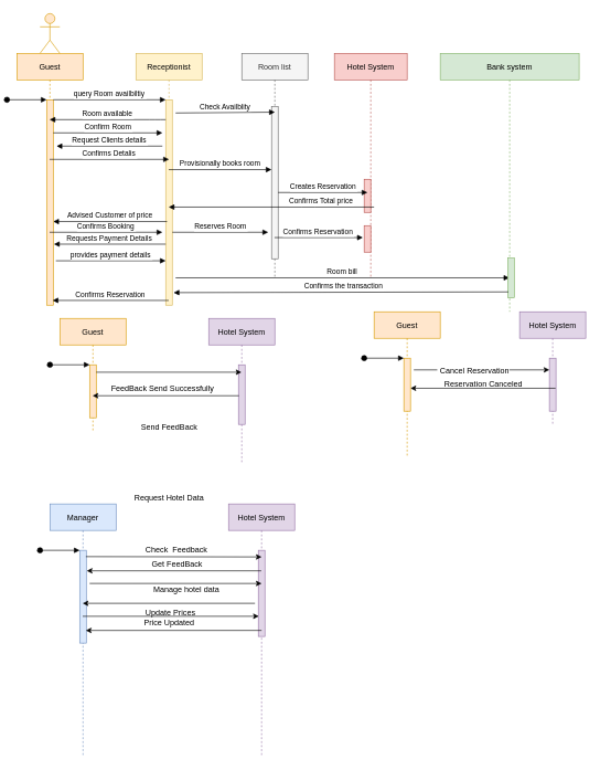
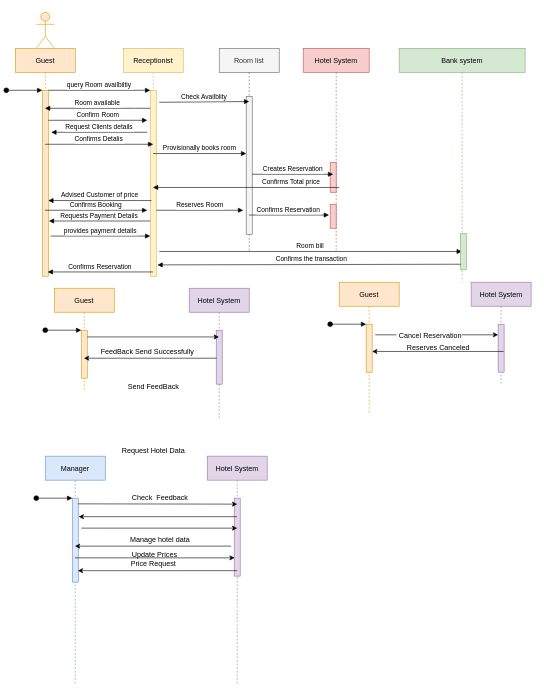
  <mxCell id="0" />
  <mxCell id="1" parent="0" />
  <mxCell id="2" value="Guest" style="shape=umlLifeline;perimeter=lifelinePerimeter;container=1;collapsible=0;recursiveResize=0;rounded=0;shadow=0;strokeWidth=1;perimeterSpacing=0;fillColor=#ffe6cc;strokeColor=#d79b00;" parent="1" vertex="1"><mxGeometry x="20" y="80" width="100" height="380" as="geometry" /></mxCell>
  <mxCell id="3" value="" style="points=[];perimeter=orthogonalPerimeter;rounded=0;shadow=0;strokeWidth=1;fillColor=#ffe6cc;strokeColor=#d79b00;" parent="2" vertex="1"><mxGeometry x="45" y="70" width="10" height="310" as="geometry" /></mxCell>
  <mxCell id="4" value="" style="verticalAlign=bottom;startArrow=oval;endArrow=block;startSize=8;shadow=0;strokeWidth=1;" parent="2" target="3" edge="1"><mxGeometry x="0.5" y="20" relative="1" as="geometry"><mxPoint x="-15" y="70" as="sourcePoint" /><mxPoint as="offset" /></mxGeometry></mxCell>
  <mxCell id="5" value="Receptionist" style="shape=umlLifeline;perimeter=lifelinePerimeter;container=1;collapsible=0;recursiveResize=0;rounded=0;shadow=0;strokeWidth=1;fillColor=#fff2cc;strokeColor=#d6b656;" parent="1" vertex="1"><mxGeometry x="200" y="80" width="100" height="380" as="geometry" /></mxCell>
  <mxCell id="6" value="" style="points=[];perimeter=orthogonalPerimeter;rounded=0;shadow=0;strokeWidth=1;fillColor=#fff2cc;strokeColor=#d6b656;" parent="5" vertex="1"><mxGeometry x="45" y="70" width="10" height="310" as="geometry" /></mxCell>
  <mxCell id="7" value="query Room availbiltiy" style="verticalAlign=bottom;endArrow=block;entryX=0;entryY=0;shadow=0;strokeWidth=1;" parent="1" source="3" target="6" edge="1"><mxGeometry relative="1" as="geometry"><mxPoint x="195" y="160" as="sourcePoint" /></mxGeometry></mxCell>
  <mxCell id="8" value="Room available" style="verticalAlign=bottom;endArrow=block;shadow=0;strokeWidth=1;" parent="1" source="6" target="2" edge="1"><mxGeometry relative="1" as="geometry"><mxPoint x="160" y="200" as="sourcePoint" /><mxPoint x="80" y="200" as="targetPoint" /><Array as="points"><mxPoint x="230" y="180" /></Array></mxGeometry></mxCell>
  <mxCell id="9" value="Room list" style="shape=umlLifeline;perimeter=lifelinePerimeter;container=1;collapsible=0;recursiveResize=0;rounded=0;shadow=0;strokeWidth=1;fillColor=#f5f5f5;fontColor=#333333;strokeColor=#666666;" parent="1" vertex="1"><mxGeometry x="360" y="80" width="100" height="340" as="geometry" /></mxCell>
  <mxCell id="10" value="" style="points=[];perimeter=orthogonalPerimeter;rounded=0;shadow=0;strokeWidth=1;fillColor=#f5f5f5;fontColor=#333333;strokeColor=#666666;" parent="9" vertex="1"><mxGeometry x="45" y="80" width="10" height="230" as="geometry" /></mxCell>
  <mxCell id="11" value="Hotel System" style="shape=umlLifeline;perimeter=lifelinePerimeter;container=1;collapsible=0;recursiveResize=0;rounded=0;shadow=0;strokeWidth=1;fillColor=#f8cecc;strokeColor=#b85450;" parent="1" vertex="1"><mxGeometry x="500" y="80" width="110" height="340" as="geometry" /></mxCell>
  <mxCell id="12" value="" style="points=[];perimeter=orthogonalPerimeter;rounded=0;shadow=0;strokeWidth=1;fillColor=#f8cecc;strokeColor=#b85450;" parent="11" vertex="1"><mxGeometry x="45" y="190" width="10" height="50" as="geometry" /></mxCell>
  <mxCell id="13" value="" style="points=[];perimeter=orthogonalPerimeter;rounded=0;shadow=0;strokeWidth=1;fillColor=#f8cecc;strokeColor=#b85450;" parent="11" vertex="1"><mxGeometry x="45" y="260" width="10" height="40" as="geometry" /></mxCell>
  <mxCell id="14" value="Bank system" style="shape=umlLifeline;perimeter=lifelinePerimeter;container=1;collapsible=0;recursiveResize=0;rounded=0;shadow=0;strokeWidth=1;fillColor=#d5e8d4;strokeColor=#82b366;" parent="1" vertex="1"><mxGeometry x="660" y="80" width="210" height="390" as="geometry" /></mxCell>
  <mxCell id="15" value="Check Availblity" style="verticalAlign=bottom;endArrow=block;shadow=0;strokeWidth=1;entryX=0.5;entryY=0.038;entryDx=0;entryDy=0;entryPerimeter=0;" parent="1" target="10" edge="1"><mxGeometry relative="1" as="geometry"><mxPoint x="260" y="170" as="sourcePoint" /><mxPoint x="410" y="180" as="targetPoint" /></mxGeometry></mxCell>
  <mxCell id="16" value="Confirms Detalis" style="verticalAlign=bottom;endArrow=block;shadow=0;strokeWidth=1;" parent="1" source="2" edge="1"><mxGeometry relative="1" as="geometry"><mxPoint x="70" y="220" as="sourcePoint" /><mxPoint x="250" y="240" as="targetPoint" /><Array as="points" /></mxGeometry></mxCell>
  <mxCell id="17" value="Confirms Booking" style="verticalAlign=bottom;endArrow=block;shadow=0;strokeWidth=1;" parent="1" source="2" edge="1"><mxGeometry relative="1" as="geometry"><mxPoint x="255" y="206.93" as="sourcePoint" /><mxPoint x="240" y="350" as="targetPoint" /></mxGeometry></mxCell>
  <mxCell id="18" value="Advised Customer of price" style="verticalAlign=bottom;endArrow=block;shadow=0;strokeWidth=1;exitX=0.2;exitY=0.593;exitDx=0;exitDy=0;exitPerimeter=0;" parent="1" source="6" target="3" edge="1"><mxGeometry relative="1" as="geometry"><mxPoint x="265" y="216.93" as="sourcePoint" /><mxPoint x="70" y="248" as="targetPoint" /></mxGeometry></mxCell>
  <mxCell id="19" value="Request Clients details" style="verticalAlign=bottom;endArrow=block;shadow=0;strokeWidth=1;" parent="1" edge="1"><mxGeometry relative="1" as="geometry"><mxPoint x="240" y="220" as="sourcePoint" /><mxPoint x="80" y="220" as="targetPoint" /><Array as="points" /></mxGeometry></mxCell>
  <mxCell id="20" value="Confirm Room" style="verticalAlign=bottom;endArrow=block;shadow=0;strokeWidth=1;" parent="1" source="3" edge="1"><mxGeometry relative="1" as="geometry"><mxPoint x="285" y="236.93" as="sourcePoint" /><mxPoint x="240" y="200" as="targetPoint" /></mxGeometry></mxCell>
  <mxCell id="21" value="Provisionally books room" style="verticalAlign=bottom;endArrow=block;shadow=0;strokeWidth=1;entryX=0;entryY=0.415;entryDx=0;entryDy=0;entryPerimeter=0;" parent="1" source="5" target="10" edge="1"><mxGeometry relative="1" as="geometry"><mxPoint x="270" y="180" as="sourcePoint" /><mxPoint x="420" y="179.88" as="targetPoint" /></mxGeometry></mxCell>
  <mxCell id="22" value="Creates Reservation" style="verticalAlign=bottom;endArrow=block;shadow=0;strokeWidth=1;" parent="1" source="10" edge="1"><mxGeometry relative="1" as="geometry"><mxPoint x="410" y="200" as="sourcePoint" /><mxPoint x="550" y="290" as="targetPoint" /></mxGeometry></mxCell>
  <mxCell id="23" value="Confirms Total price" style="verticalAlign=bottom;endArrow=block;shadow=0;strokeWidth=1;" parent="1" target="5" edge="1"><mxGeometry x="-0.485" relative="1" as="geometry"><mxPoint x="560" y="312" as="sourcePoint" /><mxPoint x="440" y="199.88" as="targetPoint" /><Array as="points"><mxPoint x="460" y="312" /></Array><mxPoint as="offset" /></mxGeometry></mxCell>
  <mxCell id="24" value="Confirms Reservation" style="verticalAlign=bottom;endArrow=block;shadow=0;strokeWidth=1;entryX=-0.2;entryY=0.45;entryDx=0;entryDy=0;entryPerimeter=0;" parent="1" source="9" target="13" edge="1"><mxGeometry x="-0.017" relative="1" as="geometry"><mxPoint x="425" y="303" as="sourcePoint" /><mxPoint x="565" y="303" as="targetPoint" /><mxPoint as="offset" /></mxGeometry></mxCell>
  <mxCell id="25" value="Reserves Room" style="verticalAlign=bottom;endArrow=block;shadow=0;strokeWidth=1;" parent="1" source="6" edge="1"><mxGeometry relative="1" as="geometry"><mxPoint x="250" y="322" as="sourcePoint" /><mxPoint x="400" y="350" as="targetPoint" /></mxGeometry></mxCell>
  <mxCell id="26" value="Requests Payment Details" style="verticalAlign=bottom;endArrow=block;shadow=0;strokeWidth=1;entryX=1.1;entryY=0.703;entryDx=0;entryDy=0;entryPerimeter=0;" parent="1" source="6" target="3" edge="1"><mxGeometry relative="1" as="geometry"><mxPoint x="250" y="230" as="sourcePoint" /><mxPoint x="90" y="230" as="targetPoint" /><Array as="points" /></mxGeometry></mxCell>
  <mxCell id="27" value="provides payment details" style="verticalAlign=bottom;endArrow=block;shadow=0;strokeWidth=1;exitX=1.4;exitY=0.784;exitDx=0;exitDy=0;exitPerimeter=0;" parent="1" source="3" target="6" edge="1"><mxGeometry relative="1" as="geometry"><mxPoint x="79.5" y="360" as="sourcePoint" /><mxPoint x="250" y="360" as="targetPoint" /></mxGeometry></mxCell>
  <mxCell id="28" value="Room bill" style="verticalAlign=bottom;endArrow=block;shadow=0;strokeWidth=1;exitX=1.5;exitY=0.867;exitDx=0;exitDy=0;exitPerimeter=0;" parent="1" source="6" target="14" edge="1"><mxGeometry relative="1" as="geometry"><mxPoint x="265" y="348.1" as="sourcePoint" /><mxPoint x="417" y="348.1" as="targetPoint" /></mxGeometry></mxCell>
  <mxCell id="29" value="" style="points=[];perimeter=orthogonalPerimeter;rounded=0;shadow=0;strokeWidth=1;fillColor=#d5e8d4;strokeColor=#82b366;" parent="1" vertex="1"><mxGeometry x="762" y="389" width="10" height="60" as="geometry" /></mxCell>
  <mxCell id="30" value="Confirms the transaction" style="verticalAlign=bottom;endArrow=block;shadow=0;strokeWidth=1;entryX=1.2;entryY=0.939;entryDx=0;entryDy=0;entryPerimeter=0;exitX=0.1;exitY=0.85;exitDx=0;exitDy=0;exitPerimeter=0;" parent="1" source="29" target="6" edge="1"><mxGeometry x="-0.017" relative="1" as="geometry"><mxPoint x="700" y="439" as="sourcePoint" /><mxPoint x="563" y="368" as="targetPoint" /><mxPoint as="offset" /></mxGeometry></mxCell>
  <mxCell id="31" value="Confirms Reservation" style="verticalAlign=bottom;endArrow=block;shadow=0;strokeWidth=1;entryX=0.9;entryY=0.977;entryDx=0;entryDy=0;entryPerimeter=0;" parent="1" source="5" target="3" edge="1"><mxGeometry relative="1" as="geometry"><mxPoint x="255" y="377.93" as="sourcePoint" /><mxPoint x="86" y="377.93" as="targetPoint" /><Array as="points" /></mxGeometry></mxCell>
  <mxCell id="32" value="" style="shape=umlActor;verticalLabelPosition=bottom;verticalAlign=top;html=1;fillColor=#ffe6cc;strokeColor=#d79b00;" parent="1" vertex="1"><mxGeometry x="55" y="20" width="30" height="60" as="geometry" /></mxCell>
  <mxCell id="33" value="Manager" style="shape=umlLifeline;perimeter=lifelinePerimeter;container=1;collapsible=0;recursiveResize=0;rounded=0;shadow=0;strokeWidth=1;perimeterSpacing=0;fillColor=#dae8fc;strokeColor=#6c8ebf;" parent="1" vertex="1"><mxGeometry x="70" y="760" width="100" height="380" as="geometry" /></mxCell>
  <mxCell id="34" value="" style="points=[];perimeter=orthogonalPerimeter;rounded=0;shadow=0;strokeWidth=1;fillColor=#dae8fc;strokeColor=#6c8ebf;" parent="33" vertex="1"><mxGeometry x="45" y="70" width="10" height="140" as="geometry" /></mxCell>
  <mxCell id="35" value="" style="verticalAlign=bottom;startArrow=oval;endArrow=block;startSize=8;shadow=0;strokeWidth=1;" parent="33" target="34" edge="1"><mxGeometry x="0.5" y="20" relative="1" as="geometry"><mxPoint x="-15" y="70" as="sourcePoint" /><mxPoint as="offset" /></mxGeometry></mxCell>
  <mxCell id="36" value="Hotel System" style="shape=umlLifeline;perimeter=lifelinePerimeter;container=1;collapsible=0;recursiveResize=0;rounded=0;shadow=0;strokeWidth=1;perimeterSpacing=0;fillColor=#e1d5e7;strokeColor=#9673a6;" parent="1" vertex="1"><mxGeometry x="340" y="760" width="100" height="380" as="geometry" /></mxCell>
  <mxCell id="37" value="" style="points=[];perimeter=orthogonalPerimeter;rounded=0;shadow=0;strokeWidth=1;fillColor=#e1d5e7;strokeColor=#9673a6;" parent="36" vertex="1"><mxGeometry x="45" y="70" width="10" height="130" as="geometry" /></mxCell>
  <mxCell id="38" value="" style="endArrow=classic;html=1;rounded=0;startArrow=none;entryX=1.071;entryY=0.221;entryDx=0;entryDy=0;entryPerimeter=0;" parent="1" source="36" target="34" edge="1"><mxGeometry width="50" height="50" relative="1" as="geometry"><mxPoint x="210" y="861" as="sourcePoint" /><mxPoint x="379.5" y="700" as="targetPoint" /></mxGeometry></mxCell>
  <mxCell id="39" value="&lt;span style=&quot;background-color: rgb(255 , 255 , 255)&quot;&gt;Update Prices&lt;/span&gt;" style="text;html=1;align=center;verticalAlign=middle;resizable=0;points=[];autosize=1;strokeColor=none;fillColor=none;" parent="1" vertex="1"><mxGeometry x="207" y="914" width="90" height="20" as="geometry" /></mxCell>
  <mxCell id="40" value="Hotel System" style="shape=umlLifeline;perimeter=lifelinePerimeter;container=1;collapsible=0;recursiveResize=0;rounded=0;shadow=0;strokeWidth=1;perimeterSpacing=0;fillColor=#e1d5e7;strokeColor=#9673a6;" parent="1" vertex="1"><mxGeometry x="310" y="480" width="100" height="220" as="geometry" /></mxCell>
  <mxCell id="41" value="" style="points=[];perimeter=orthogonalPerimeter;rounded=0;shadow=0;strokeWidth=1;fillColor=#e1d5e7;strokeColor=#9673a6;" parent="40" vertex="1"><mxGeometry x="45" y="70" width="10" height="90" as="geometry" /></mxCell>
  <mxCell id="42" value="Guest" style="shape=umlLifeline;perimeter=lifelinePerimeter;container=1;collapsible=0;recursiveResize=0;rounded=0;shadow=0;strokeWidth=1;perimeterSpacing=0;fillColor=#ffe6cc;strokeColor=#d79b00;" parent="1" vertex="1"><mxGeometry x="85" y="480" width="100" height="170" as="geometry" /></mxCell>
  <mxCell id="43" value="" style="points=[];perimeter=orthogonalPerimeter;rounded=0;shadow=0;strokeWidth=1;fillColor=#ffe6cc;strokeColor=#d79b00;" parent="42" vertex="1"><mxGeometry x="45" y="70" width="10" height="80" as="geometry" /></mxCell>
  <mxCell id="44" value="" style="verticalAlign=bottom;startArrow=oval;endArrow=block;startSize=8;shadow=0;strokeWidth=1;" parent="42" target="43" edge="1"><mxGeometry x="0.5" y="20" relative="1" as="geometry"><mxPoint x="-15" y="70" as="sourcePoint" /><mxPoint as="offset" /></mxGeometry></mxCell>
  <mxCell id="45" value="" style="endArrow=classic;html=1;rounded=0;" parent="1" target="33" edge="1"><mxGeometry width="50" height="50" relative="1" as="geometry"><mxPoint x="380" y="910" as="sourcePoint" /><mxPoint x="125" y="890" as="targetPoint" /></mxGeometry></mxCell>
  <mxCell id="46" value="" style="endArrow=classic;html=1;rounded=0;entryX=0.071;entryY=0.766;entryDx=0;entryDy=0;entryPerimeter=0;" parent="1" source="33" target="37" edge="1"><mxGeometry width="50" height="50" relative="1" as="geometry"><mxPoint x="125.001" y="940" as="sourcePoint" /><mxPoint x="393.07" y="940" as="targetPoint" /></mxGeometry></mxCell>
  <mxCell id="47" value="" style="endArrow=classic;html=1;rounded=0;exitX=1;exitY=0.14;exitDx=0;exitDy=0;exitPerimeter=0;" parent="1" source="43" target="40" edge="1"><mxGeometry width="50" height="50" relative="1" as="geometry"><mxPoint x="129.071" y="960" as="sourcePoint" /><mxPoint x="399.5" y="960" as="targetPoint" /></mxGeometry></mxCell>
  <mxCell id="48" value="&lt;span style=&quot;background-color: rgb(255 , 255 , 255)&quot;&gt;Send FeedBack&lt;/span&gt;" style="text;html=1;align=center;verticalAlign=middle;resizable=0;points=[];autosize=1;strokeColor=none;fillColor=none;" parent="1" vertex="1"><mxGeometry x="200" y="635" width="100" height="20" as="geometry" /></mxCell>
  <mxCell id="49" value="Guest" style="shape=umlLifeline;perimeter=lifelinePerimeter;container=1;collapsible=0;recursiveResize=0;rounded=0;shadow=0;strokeWidth=1;perimeterSpacing=0;fillColor=#ffe6cc;strokeColor=#d79b00;" parent="1" vertex="1"><mxGeometry x="560" y="470" width="100" height="220" as="geometry" /></mxCell>
  <mxCell id="50" value="" style="points=[];perimeter=orthogonalPerimeter;rounded=0;shadow=0;strokeWidth=1;fillColor=#ffe6cc;strokeColor=#d79b00;" parent="49" vertex="1"><mxGeometry x="45" y="70" width="10" height="80" as="geometry" /></mxCell>
  <mxCell id="51" value="" style="verticalAlign=bottom;startArrow=oval;endArrow=block;startSize=8;shadow=0;strokeWidth=1;" parent="49" target="50" edge="1"><mxGeometry x="0.5" y="20" relative="1" as="geometry"><mxPoint x="-15" y="70" as="sourcePoint" /><mxPoint as="offset" /></mxGeometry></mxCell>
  <mxCell id="52" value="Hotel System" style="shape=umlLifeline;perimeter=lifelinePerimeter;container=1;collapsible=0;recursiveResize=0;rounded=0;shadow=0;strokeWidth=1;perimeterSpacing=0;fillColor=#e1d5e7;strokeColor=#9673a6;" parent="1" vertex="1"><mxGeometry x="780" y="470" width="100" height="170" as="geometry" /></mxCell>
  <mxCell id="53" value="" style="points=[];perimeter=orthogonalPerimeter;rounded=0;shadow=0;strokeWidth=1;fillColor=#e1d5e7;strokeColor=#9673a6;" parent="52" vertex="1"><mxGeometry x="45" y="70" width="10" height="80" as="geometry" /></mxCell>
  <mxCell id="54" value="" style="endArrow=classic;html=1;rounded=0;exitX=1.5;exitY=0.221;exitDx=0;exitDy=0;exitPerimeter=0;" parent="1" source="50" target="53" edge="1"><mxGeometry width="50" height="50" relative="1" as="geometry"><mxPoint x="150" y="579.6" as="sourcePoint" /><mxPoint x="369.5" y="579.6" as="targetPoint" /></mxGeometry></mxCell>
  <mxCell id="55" value="&lt;span style=&quot;background-color: rgb(255 , 255 , 255)&quot;&gt;&amp;nbsp;Cancel Reservation&lt;/span&gt;" style="text;html=1;align=center;verticalAlign=middle;resizable=0;points=[];autosize=1;strokeColor=none;fillColor=none;" parent="1" vertex="1"><mxGeometry x="650" y="550" width="120" height="20" as="geometry" /></mxCell>
  <mxCell id="56" value="" style="endArrow=classic;html=1;rounded=0;exitX=0.929;exitY=0.568;exitDx=0;exitDy=0;exitPerimeter=0;" parent="1" source="53" target="50" edge="1"><mxGeometry width="50" height="50" relative="1" as="geometry"><mxPoint x="630" y="580.94" as="sourcePoint" /><mxPoint x="835" y="580.94" as="targetPoint" /></mxGeometry></mxCell>
- <mxCell id="57" value="Reservation Canceled" style="text;html=1;align=center;verticalAlign=middle;resizable=0;points=[];autosize=1;strokeColor=none;fillColor=none;" parent="1" vertex="1"><mxGeometry x="660" y="570" width="130" height="20" as="geometry" /></mxCell>
+ <mxCell id="57" value="Reserves Canceled" style="text;html=1;align=center;verticalAlign=middle;resizable=0;points=[];autosize=1;strokeColor=none;fillColor=none;" parent="1" vertex="1"><mxGeometry x="660" y="570" width="130" height="20" as="geometry" /></mxCell>
  <mxCell id="58" value="" style="endArrow=classic;html=1;rounded=0;exitX=0.071;exitY=0.519;exitDx=0;exitDy=0;exitPerimeter=0;" parent="1" source="41" target="42" edge="1"><mxGeometry width="50" height="50" relative="1" as="geometry"><mxPoint x="150" y="579.6" as="sourcePoint" /><mxPoint x="369.5" y="579.6" as="targetPoint" /></mxGeometry></mxCell>
  <mxCell id="59" value="FeedBack Send Successfully" style="text;html=1;align=center;verticalAlign=middle;resizable=0;points=[];autosize=1;strokeColor=none;fillColor=none;" parent="1" vertex="1"><mxGeometry x="155" y="577" width="170" height="20" as="geometry" /></mxCell>
  <mxCell id="60" value="" style="endArrow=classic;html=1;rounded=0;exitX=0.929;exitY=0.068;exitDx=0;exitDy=0;exitPerimeter=0;" parent="1" source="34" edge="1"><mxGeometry width="50" height="50" relative="1" as="geometry"><mxPoint x="150" y="579.6" as="sourcePoint" /><mxPoint x="390" y="840" as="targetPoint" /></mxGeometry></mxCell>
- <mxCell id="61" value="Get FeedBack" style="text;html=1;align=center;verticalAlign=middle;resizable=0;points=[];autosize=1;strokeColor=none;fillColor=none;" parent="1" vertex="1"><mxGeometry x="217" y="842" width="90" height="20" as="geometry" /></mxCell>
  <mxCell id="62" value="Check&amp;nbsp; Feedback" style="text;html=1;align=center;verticalAlign=middle;resizable=0;points=[];autosize=1;strokeColor=none;fillColor=none;" parent="1" vertex="1"><mxGeometry x="201" y="819" width="120" height="20" as="geometry" /></mxCell>
- <mxCell id="63" value="&lt;span style=&quot;background-color: rgb(255 , 255 , 255)&quot;&gt;Manage hotel data&lt;/span&gt;" style="text;html=1;align=center;verticalAlign=middle;resizable=0;points=[];autosize=1;strokeColor=none;fillColor=none;" parent="1" vertex="1"><mxGeometry x="221" y="880" width="110" height="20" as="geometry" /></mxCell>
+ <mxCell id="63" value="&lt;span style=&quot;background-color: rgb(255 , 255 , 255)&quot;&gt;Manage hotel data&lt;/span&gt;" style="text;html=1;align=center;verticalAlign=middle;resizable=0;points=[];autosize=1;strokeColor=none;fillColor=none;" parent="1" vertex="1"><mxGeometry x="206" y="890" width="110" height="20" as="geometry" /></mxCell>
  <mxCell id="64" value="" style="endArrow=classic;html=1;rounded=0;entryX=0.5;entryY=0.385;entryDx=0;entryDy=0;entryPerimeter=0;" parent="1" target="37" edge="1"><mxGeometry width="50" height="50" relative="1" as="geometry"><mxPoint x="130" y="880" as="sourcePoint" /><mxPoint x="835" y="580.94" as="targetPoint" /></mxGeometry></mxCell>
  <mxCell id="65" value="Request Hotel Data" style="text;html=1;align=center;verticalAlign=middle;resizable=0;points=[];autosize=1;strokeColor=none;fillColor=none;" parent="1" vertex="1"><mxGeometry x="190" y="741" width="120" height="20" as="geometry" /></mxCell>
  <mxCell id="66" value="" style="endArrow=classic;html=1;rounded=0;exitX=0.5;exitY=0.93;exitDx=0;exitDy=0;exitPerimeter=0;entryX=0.929;entryY=0.864;entryDx=0;entryDy=0;entryPerimeter=0;" parent="1" source="37" target="34" edge="1"><mxGeometry width="50" height="50" relative="1" as="geometry"><mxPoint x="359.65" y="950" as="sourcePoint" /><mxPoint x="140.36" y="950" as="targetPoint" /></mxGeometry></mxCell>
- <mxCell id="67" value="Price Updated" style="text;html=1;align=center;verticalAlign=middle;resizable=0;points=[];autosize=1;strokeColor=none;fillColor=none;" parent="1" vertex="1"><mxGeometry x="205" y="930" width="90" height="20" as="geometry" /></mxCell>
+ <mxCell id="67" value="Price Request" style="text;html=1;align=center;verticalAlign=middle;resizable=0;points=[];autosize=1;strokeColor=none;fillColor=none;" parent="1" vertex="1"><mxGeometry x="205" y="930" width="90" height="20" as="geometry" /></mxCell>
